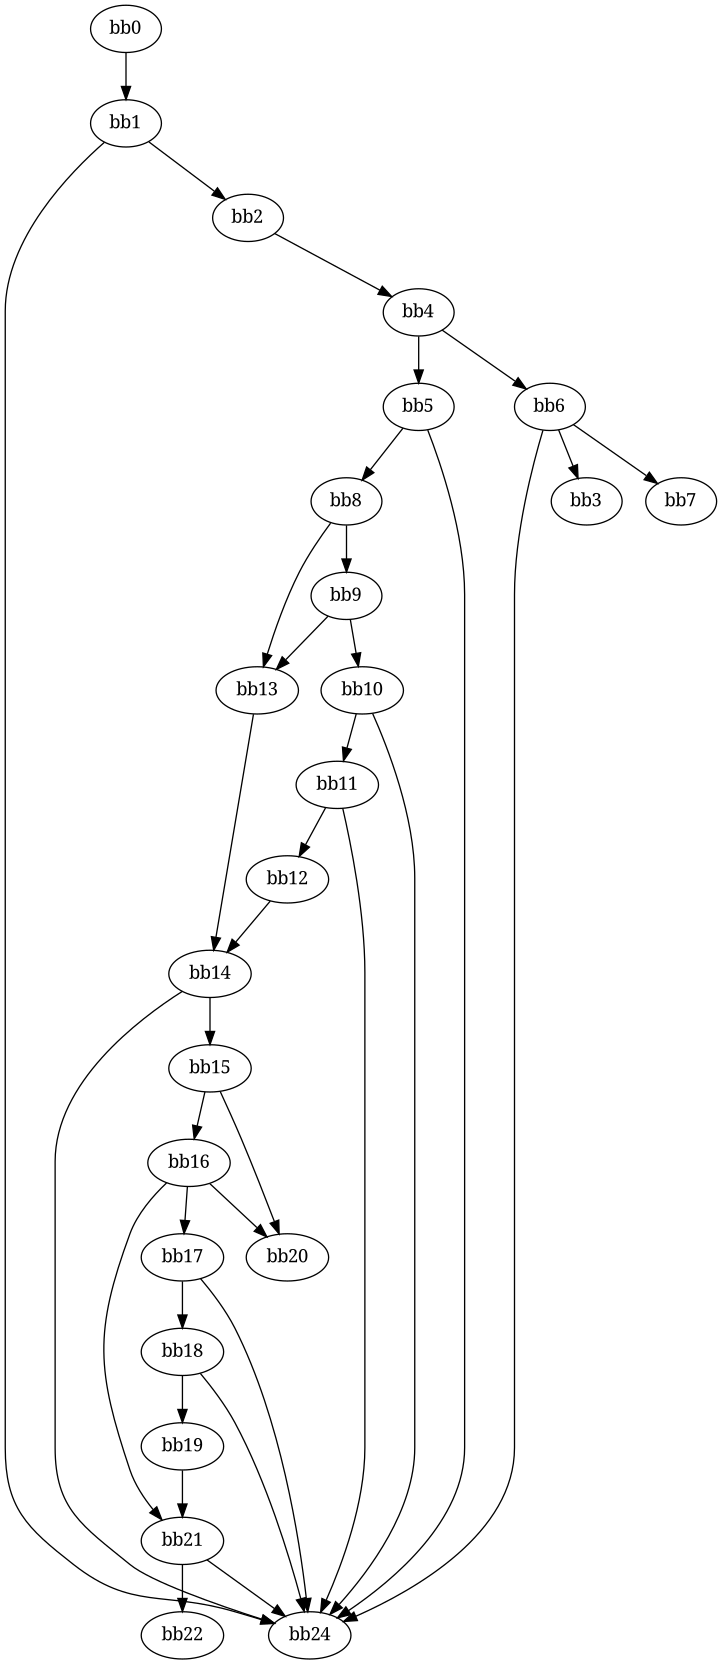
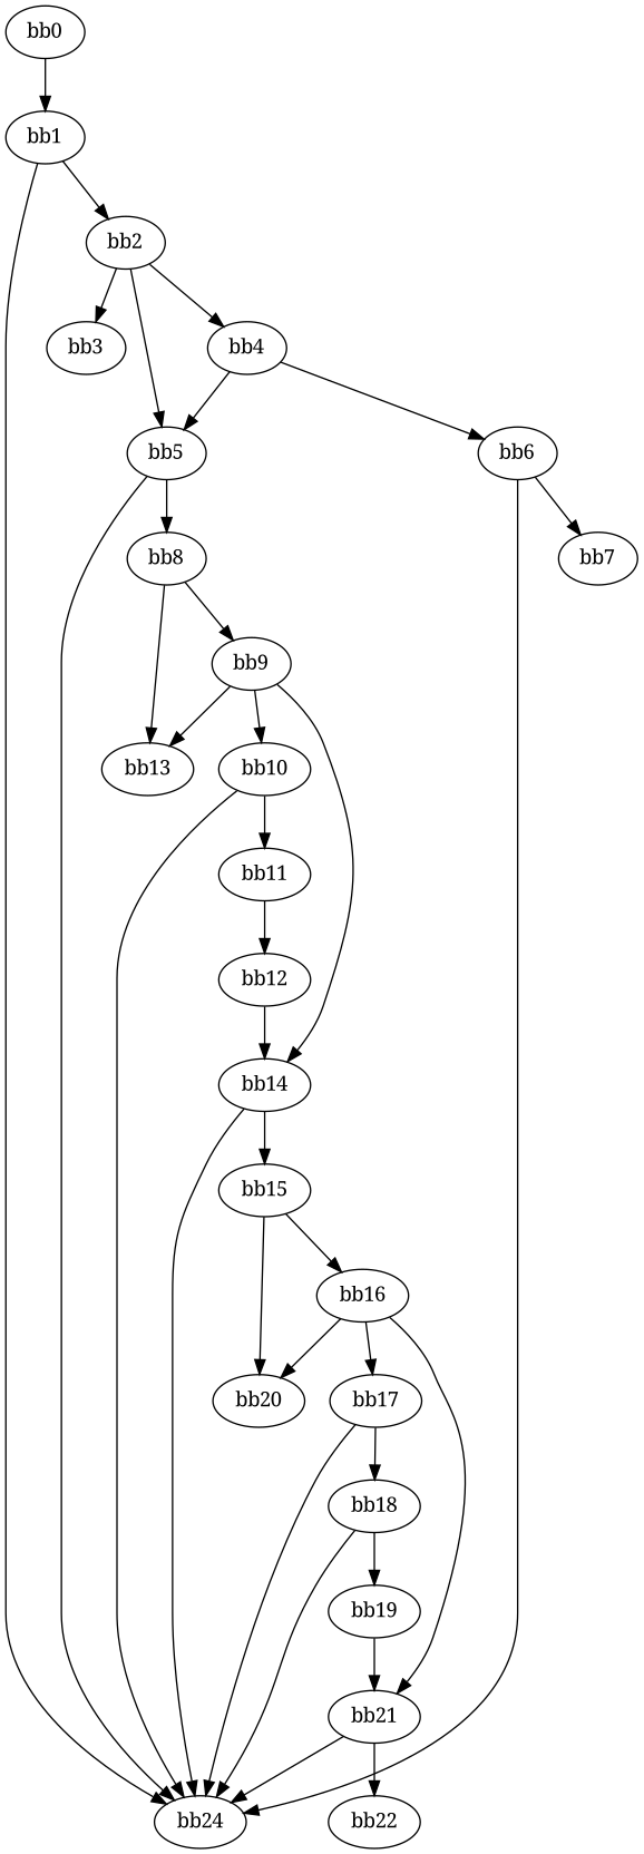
  digraph {
    fontname="Noto Serif"
    node [fontname="Noto Serif"]
    edge [fontname="Noto Serif"]
    n1 [label="bb0\l"]
    n2 [label="bb1\l"]
    n3 [label="bb24\l"]
    n4 [label="bb2\l"]
    n5 [label="bb3\l"]
    n6 [label="bb4\l"]
    n7 [label="bb5\l"]
    n8 [label="bb6\l"]
    n9 [label="bb8\l"]
    n10 [label="bb7\l"]
    n11 [label="bb9\l"]
    n12 [label="bb13\l"]
    n13 [label="bb10\l"]
    n14 [label="bb14\l"]
    n15 [label="bb11\l"]
    n16 [label="bb12\l"]
    n17 [label="bb15\l"]
    n18 [label="bb16\l"]
    n19 [label="bb20\l"]
    n20 [label="bb17\l"]
    n21 [label="bb21\l"]
    n22 [label="bb18\l"]
    n23 [label="bb19\l"]
    n24 [label="bb22\l"]
    n1 -> n2
    n2 -> n3
    n2 -> n4
-   n8 -> n5
+   n4 -> n5
    n4 -> n6
+   n4 -> n7
    n6 -> n7
    n6 -> n8
    n7 -> n3
    n7 -> n9
    n8 -> n3
    n8 -> n10
    n9 -> n11
    n9 -> n12
    n11 -> n12
    n11 -> n13
-   n12 -> n14
+   n11 -> n14
    n13 -> n3
    n13 -> n15
    n14 -> n3
    n14 -> n17
-   n15 -> n3
    n15 -> n16
    n16 -> n14
    n17 -> n18
    n17 -> n19
    n18 -> n19
    n18 -> n20
    n18 -> n21
    n20 -> n3
    n20 -> n22
    n21 -> n3
    n21 -> n24
    n22 -> n3
    n22 -> n23
    n23 -> n21
  }
